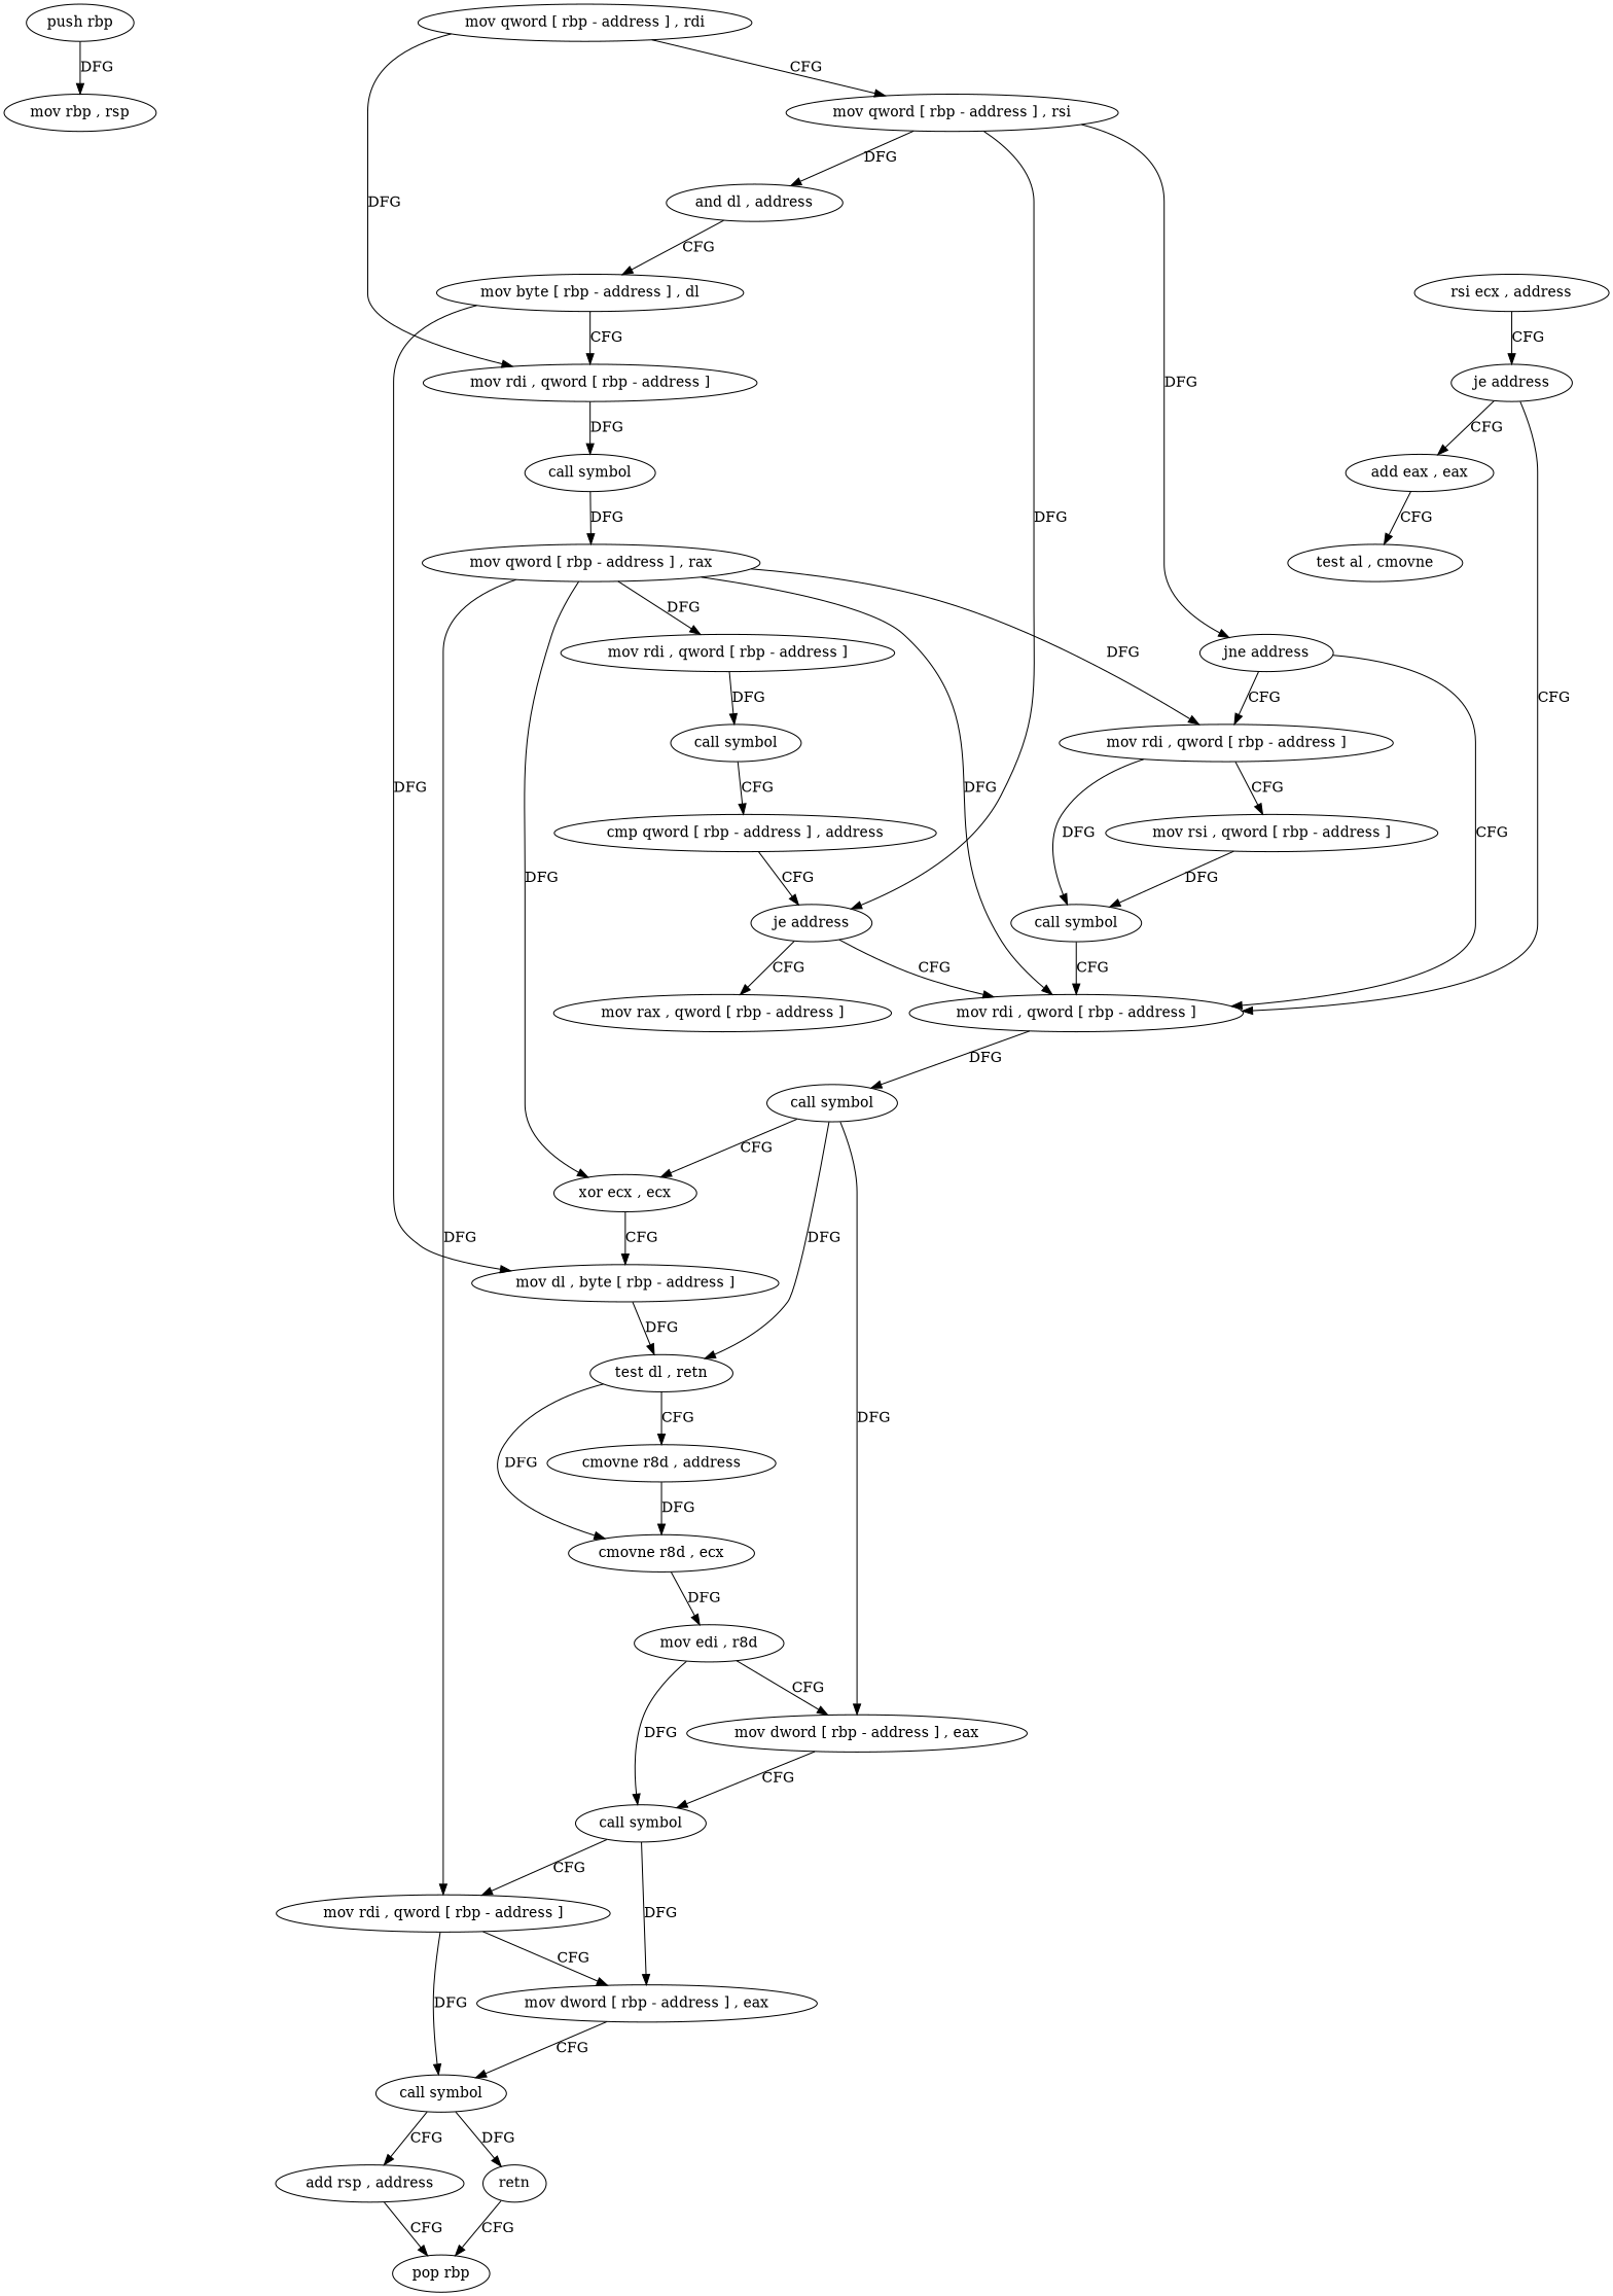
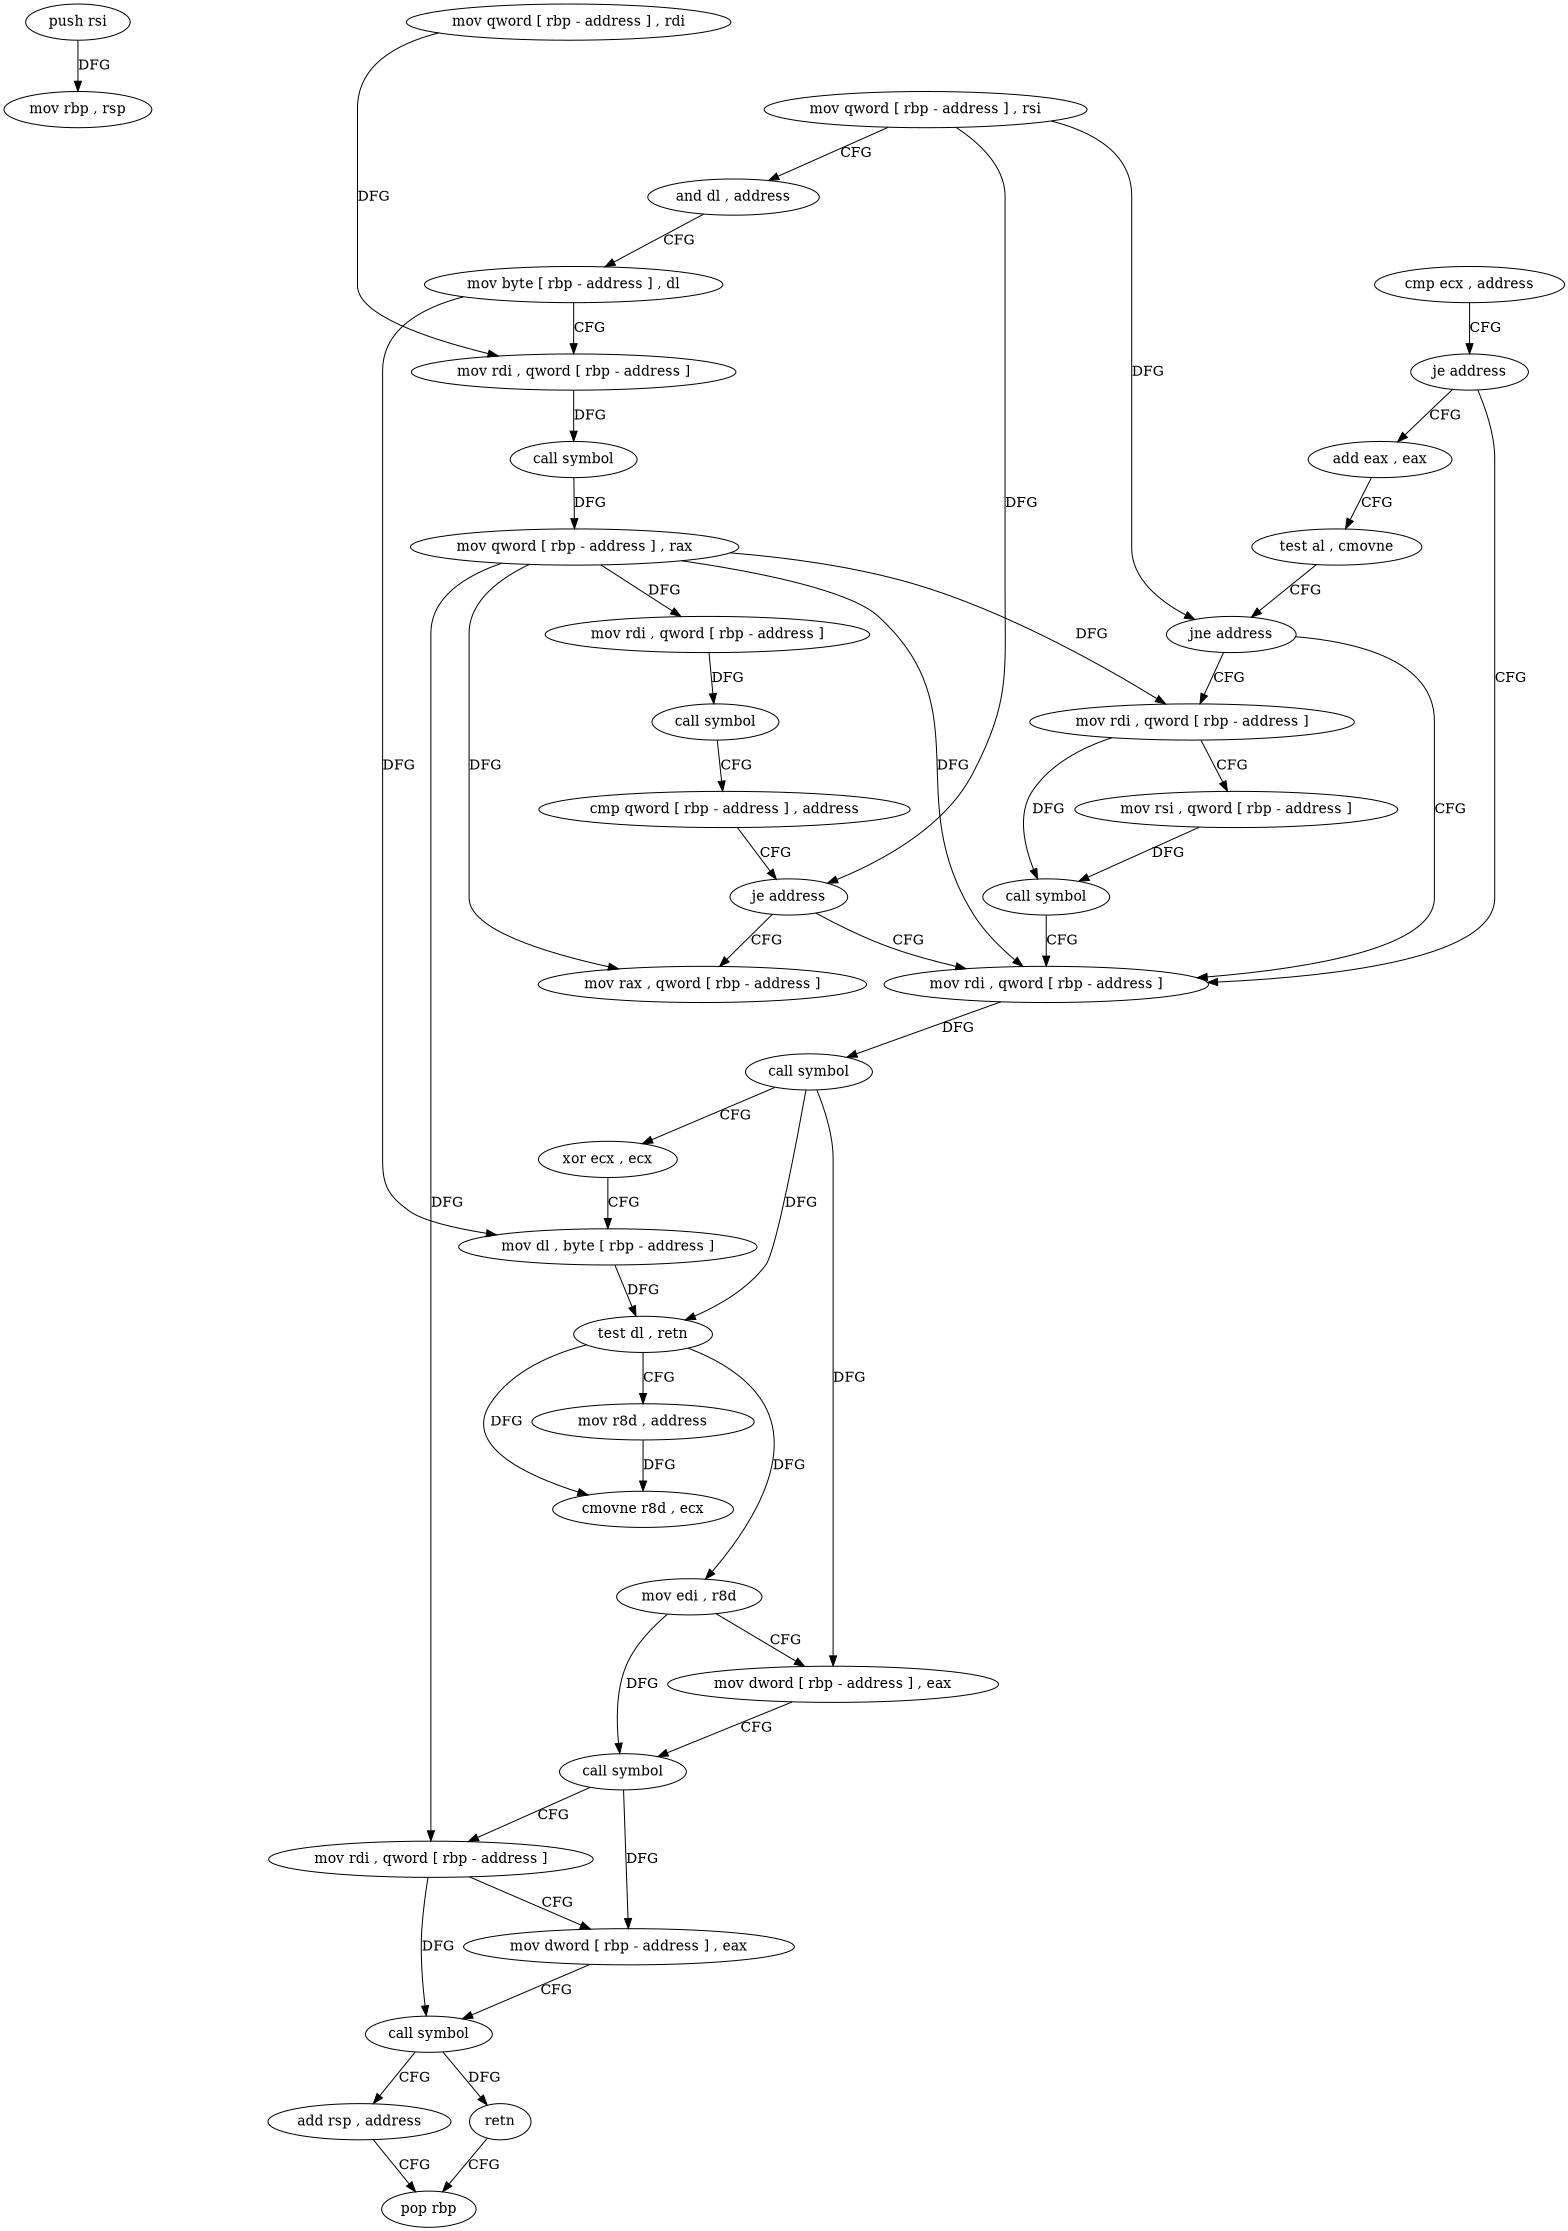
  digraph {
-   n1 [label="push rbp"]
+   n1 [label="push rsi"]
    n2 [label="mov rbp , rsp"]
    n3 [label="mov qword [ rbp - address ] , rdi"]
    n4 [label="mov qword [ rbp - address ] , rsi"]
    n5 [label="mov rdi , qword [ rbp - address ]"]
    n6 [label="and dl , address"]
    n7 [label="je address"]
    n8 [label="jne address"]
    n9 [label="call symbol"]
    n10 [label="mov byte [ rbp - address ] , dl"]
    n11 [label="mov rdi , qword [ rbp - address ]"]
    n12 [label="mov rax , qword [ rbp - address ]"]
    n13 [label="mov rsi , qword [ rbp - address ]"]
    n14 [label="call symbol"]
    n15 [label="mov dl , byte [ rbp - address ]"]
    n16 [label="test dl , retn"]
    n17 [label="mov qword [ rbp - address ] , rax"]
    n18 [label="mov rdi , qword [ rbp - address ]"]
    n19 [label="mov rdi , qword [ rbp - address ]"]
    n20 [label="mov rdi , qword [ rbp - address ]"]
    n21 [label="call symbol"]
    n22 [label="call symbol"]
    n23 [label="mov dword [ rbp - address ] , eax"]
    n24 [label="call symbol"]
    n25 [label="cmp qword [ rbp - address ] , address"]
    n26 [label="xor ecx , ecx"]
    n27 [label="mov dword [ rbp - address ] , eax"]
-   n28 [label="cmovne r8d , address"]
+   n28 [label="mov r8d , address"]
    n29 [label="cmovne r8d , ecx"]
    n30 [label="call symbol"]
    n31 [label="mov edi , r8d"]
    n32 [label="add rsp , address"]
    n33 [label=retn]
    n34 [label="pop rbp"]
-   n35 [label="rsi ecx , address"]
+   n35 [label="cmp ecx , address"]
    n36 [label="je address"]
    n37 [label="add eax , eax"]
    n38 [label="test al , cmovne"]
    n1 -> n2 [label=DFG]
-   n3 -> n4 [label=CFG]
    n3 -> n5 [label=DFG]
-   n4 -> n6 [label=DFG]
+   n4 -> n6 [label=CFG]
    n4 -> n7 [label=DFG]
    n4 -> n8 [label=DFG]
    n5 -> n9 [label=DFG]
    n6 -> n10 [label=CFG]
    n7 -> n11 [label=CFG]
    n7 -> n12 [label=CFG]
    n8 -> n11 [label=CFG]
    n8 -> n20 [label=CFG]
    n9 -> n17 [label=DFG]
    n10 -> n5 [label=CFG]
    n10 -> n15 [label=DFG]
    n11 -> n22 [label=DFG]
    n13 -> n14 [label=DFG]
    n14 -> n11 [label=CFG]
    n15 -> n16 [label=DFG]
    n16 -> n28 [label=CFG]
    n16 -> n29 [label=DFG]
    n17 -> n11 [label=DFG]
-   n17 -> n26 [label=DFG]
+   n17 -> n12 [label=DFG]
    n17 -> n18 [label=DFG]
    n17 -> n19 [label=DFG]
    n17 -> n20 [label=DFG]
    n18 -> n21 [label=DFG]
    n19 -> n23 [label=CFG]
    n19 -> n24 [label=DFG]
    n20 -> n13 [label=CFG]
    n20 -> n14 [label=DFG]
    n21 -> n25 [label=CFG]
    n22 -> n16 [label=DFG]
    n22 -> n26 [label=CFG]
    n22 -> n27 [label=DFG]
    n23 -> n24 [label=CFG]
    n24 -> n32 [label=CFG]
    n24 -> n33 [label=DFG]
    n25 -> n7 [label=CFG]
    n26 -> n15 [label=CFG]
    n27 -> n30 [label=CFG]
    n28 -> n29 [label=DFG]
-   n29 -> n31 [label=DFG]
+   n16 -> n31 [label=DFG]
    n30 -> n19 [label=CFG]
    n30 -> n23 [label=DFG]
    n31 -> n27 [label=CFG]
    n31 -> n30 [label=DFG]
    n32 -> n34 [label=CFG]
    n33 -> n34 [label=CFG]
    n35 -> n36 [label=CFG]
    n36 -> n11 [label=CFG]
    n36 -> n37 [label=CFG]
    n37 -> n38 [label=CFG]
+   n38 -> n8 [label=CFG]
  }
